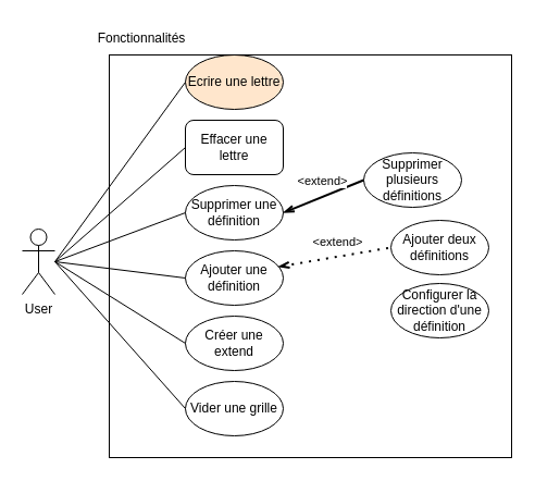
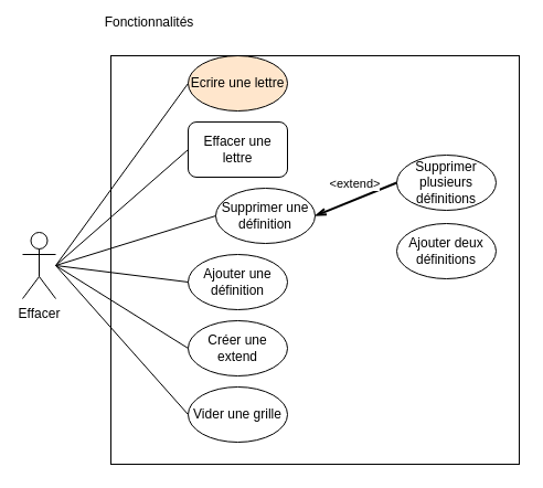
  <mxCell id="0" />
  <mxCell id="1" parent="0" />
- <mxCell id="2" value="User" style="shape=umlActor;verticalLabelPosition=bottom;verticalAlign=top;html=1;outlineConnect=0;" vertex="1" parent="1"><mxGeometry x="20" y="210" width="30" height="60" as="geometry" /></mxCell>
+ <mxCell id="2" value="Effacer" style="shape=umlActor;verticalLabelPosition=bottom;verticalAlign=top;html=1;outlineConnect=0;" vertex="1" parent="1"><mxGeometry x="20" y="210" width="30" height="60" as="geometry" /></mxCell>
  <mxCell id="3" value="Créer une extend" style="ellipse;whiteSpace=wrap;html=1;" vertex="1" parent="1"><mxGeometry x="170" y="290" width="90" height="50" as="geometry" /></mxCell>
  <mxCell id="4" value="Vider une grille" style="ellipse;whiteSpace=wrap;html=1;" vertex="1" parent="1"><mxGeometry x="170" y="350" width="90" height="50" as="geometry" /></mxCell>
  <mxCell id="5" value="Ajouter une définition" style="ellipse;whiteSpace=wrap;html=1;" vertex="1" parent="1"><mxGeometry x="170" y="230" width="90" height="50" as="geometry" /></mxCell>
  <mxCell id="6" value="Ecrire une lettre" style="ellipse;whiteSpace=wrap;html=1;fillColor=#ffe6cc;" vertex="1" parent="1"><mxGeometry x="170" y="50" width="90" height="50" as="geometry" /></mxCell>
  <mxCell id="7" value="Effacer une lettre" style="whiteSpace=wrap;html=1;rounded=1;" vertex="1" parent="1"><mxGeometry x="170" y="110" width="90" height="50" as="geometry" /></mxCell>
  <mxCell id="8" value="Ajouter deux définitions" style="ellipse;whiteSpace=wrap;html=1;" vertex="1" parent="1"><mxGeometry x="359" y="202" width="90" height="50" as="geometry" /></mxCell>
- <mxCell id="9" value="Configurer la direction d'une définition" style="ellipse;whiteSpace=wrap;html=1;" vertex="1" parent="1"><mxGeometry x="359" y="260" width="90" height="50" as="geometry" /></mxCell>
- <mxCell id="10" value="Supprimer une définition" style="ellipse;whiteSpace=wrap;html=1;" vertex="1" parent="1"><mxGeometry x="170" y="170" width="90" height="50" as="geometry" /></mxCell>
- <mxCell id="11" value="Supprimer plusieurs définitions" style="ellipse;whiteSpace=wrap;html=1;" vertex="1" parent="1"><mxGeometry x="334" y="140" width="90" height="50" as="geometry" /></mxCell>
- <mxCell id="12" value="&amp;lt;extend&amp;gt;" style="endArrow=none;dashed=1;html=1;dashPattern=1 3;strokeWidth=2;rounded=0;startArrow=openThin;startFill=0;entryX=0;entryY=0.5;entryDx=0;entryDy=0;exitX=0.95;exitY=0.293;exitDx=0;exitDy=0;exitPerimeter=0;" edge="1" parent="1" source="5" target="8"><mxGeometry x="0.091" y="13" width="50" height="50" relative="1" as="geometry"><mxPoint x="260" y="260" as="sourcePoint" /><mxPoint x="280" y="210" as="targetPoint" /><mxPoint as="offset" /></mxGeometry></mxCell>
+ <mxCell id="10" value="Supprimer une définition" style="ellipse;whiteSpace=wrap;html=1;" vertex="1" parent="1"><mxGeometry x="195" y="170" width="90" height="50" as="geometry" /></mxCell>
+ <mxCell id="11" value="Supprimer plusieurs définitions" style="ellipse;whiteSpace=wrap;html=1;" vertex="1" parent="1"><mxGeometry x="359" y="140" width="90" height="50" as="geometry" /></mxCell>
  <mxCell id="13" value="&amp;lt;extend&amp;gt;" style="endArrow=none;dashed=0;html=1;dashPattern=1 3;strokeWidth=2;rounded=0;startArrow=openThin;startFill=0;entryX=0;entryY=0.5;entryDx=0;entryDy=0;exitX=1;exitY=0.5;exitDx=0;exitDy=0;" edge="1" parent="1" source="10" target="11"><mxGeometry x="0.091" y="13" width="50" height="50" relative="1" as="geometry"><mxPoint x="265.5" y="254.65" as="sourcePoint" /><mxPoint x="369" y="237" as="targetPoint" /><mxPoint as="offset" /></mxGeometry></mxCell>
  <mxCell id="14" value="" style="endArrow=none;html=1;rounded=0;entryX=0;entryY=0.5;entryDx=0;entryDy=0;" edge="1" parent="1" target="4"><mxGeometry width="50" height="50" relative="1" as="geometry"><mxPoint x="50" y="240" as="sourcePoint" /><mxPoint x="360" y="240" as="targetPoint" /></mxGeometry></mxCell>
  <mxCell id="15" value="" style="endArrow=none;html=1;rounded=0;entryX=0;entryY=0.5;entryDx=0;entryDy=0;" edge="1" parent="1" target="3"><mxGeometry width="50" height="50" relative="1" as="geometry"><mxPoint x="50" y="240" as="sourcePoint" /><mxPoint x="180" y="385" as="targetPoint" /></mxGeometry></mxCell>
  <mxCell id="16" value="" style="endArrow=none;html=1;rounded=0;entryX=0;entryY=0.5;entryDx=0;entryDy=0;" edge="1" parent="1" target="5"><mxGeometry width="50" height="50" relative="1" as="geometry"><mxPoint x="50" y="240" as="sourcePoint" /><mxPoint x="180" y="325" as="targetPoint" /></mxGeometry></mxCell>
  <mxCell id="17" value="" style="endArrow=none;html=1;rounded=0;entryX=0;entryY=0.5;entryDx=0;entryDy=0;" edge="1" parent="1" target="10"><mxGeometry width="50" height="50" relative="1" as="geometry"><mxPoint x="50" y="240" as="sourcePoint" /><mxPoint x="180" y="265" as="targetPoint" /></mxGeometry></mxCell>
  <mxCell id="18" value="" style="endArrow=none;html=1;rounded=0;entryX=0;entryY=0.5;entryDx=0;entryDy=0;" edge="1" parent="1" target="7"><mxGeometry width="50" height="50" relative="1" as="geometry"><mxPoint x="50" y="240" as="sourcePoint" /><mxPoint x="180" y="205" as="targetPoint" /></mxGeometry></mxCell>
  <mxCell id="19" value="" style="endArrow=none;html=1;rounded=0;entryX=0;entryY=0.5;entryDx=0;entryDy=0;" edge="1" parent="1" target="6"><mxGeometry width="50" height="50" relative="1" as="geometry"><mxPoint x="50" y="240" as="sourcePoint" /><mxPoint x="180" y="145" as="targetPoint" /></mxGeometry></mxCell>
- <mxCell id="20" value="Fonctionnalités" style="text;html=1;strokeColor=none;fillColor=none;align=center;verticalAlign=middle;whiteSpace=wrap;rounded=0;" vertex="1" parent="1"><mxGeometry x="100" y="20" width="60" height="30" as="geometry" /></mxCell>
+ <mxCell id="20" value="Fonctionnalités" style="text;html=1;strokeColor=none;fillColor=none;align=center;verticalAlign=middle;whiteSpace=wrap;rounded=0;" vertex="1" parent="1"><mxGeometry x="105" y="5" width="60" height="30" as="geometry" /></mxCell>
  <mxCell id="21" value="" style="whiteSpace=wrap;html=1;aspect=fixed;fillColor=none;" vertex="1" parent="1"><mxGeometry x="100" y="50" width="370" height="370" as="geometry" /></mxCell>
